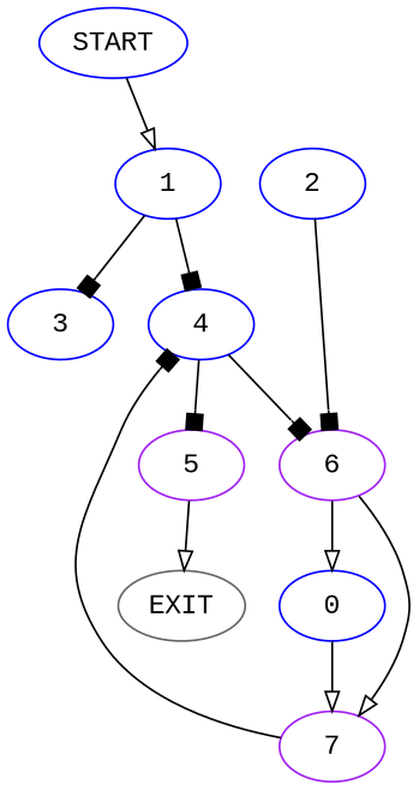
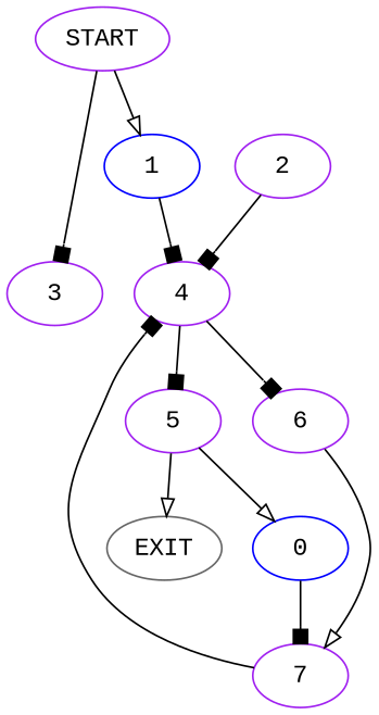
  digraph {
    fontname="Liberation Mono"
    node [color=blue fontname="Liberation Mono"]
    edge [arrowhead=box fontname="Liberation Mono"]
-   n1 [label=START]
+   n1 [color=purple label=START]
    1
-   3
-   4
+   3 [color=purple]
+   4 [color=purple]
    n5 [color=gray40 label=EXIT]
-   2
+   2 [color=purple]
    5 [color=purple]
    6 [color=purple]
    7 [color=purple]
    n10 [label=0]
    n1 -> 1 [arrowhead=onormal]
-   1 -> 3
+   n1 -> 3
    1 -> 4
    4 -> 5
    4 -> 6
-   2 -> 6
+   2 -> 4
    5 -> n5 [arrowhead=onormal]
    6 -> 7 [arrowhead=onormal]
-   6 -> n10 [arrowhead=onormal]
+   5 -> n10 [arrowhead=onormal]
    7 -> 4
-   n10 -> 7 [arrowhead=onormal]
+   n10 -> 7
  }
